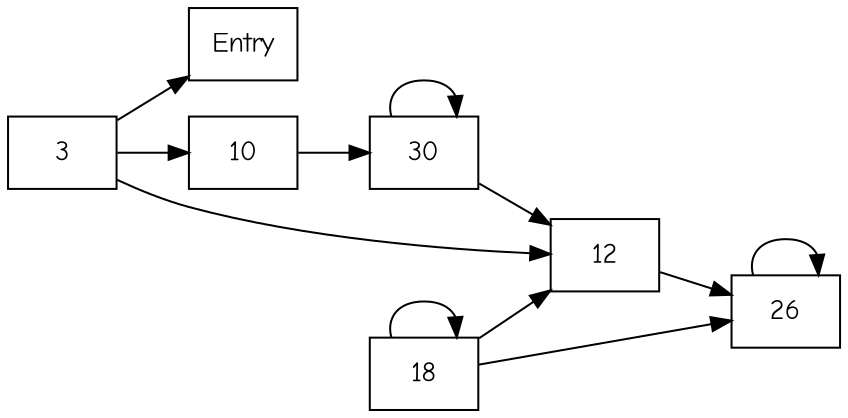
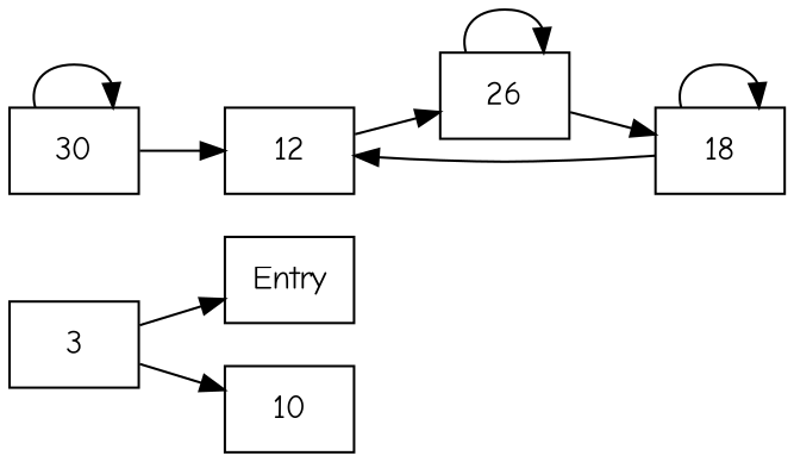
  digraph {
    fontname="Comic Neue"
    rankdir=LR
    node [fontname="Comic Neue" shape=box]
    edge [fontname="Comic Neue"]
    n1 [label=Entry]
    3
    10
    12
    30
    n6 [label=26]
    18
    3 -> n1
    3 -> 10
-   3 -> 12
-   10 -> 30
    12 -> n6
    30 -> 12
    30 -> 30
    n6 -> n6
    18 -> 12
-   18 -> n6
+   n6 -> 18
    18 -> 18
  }
